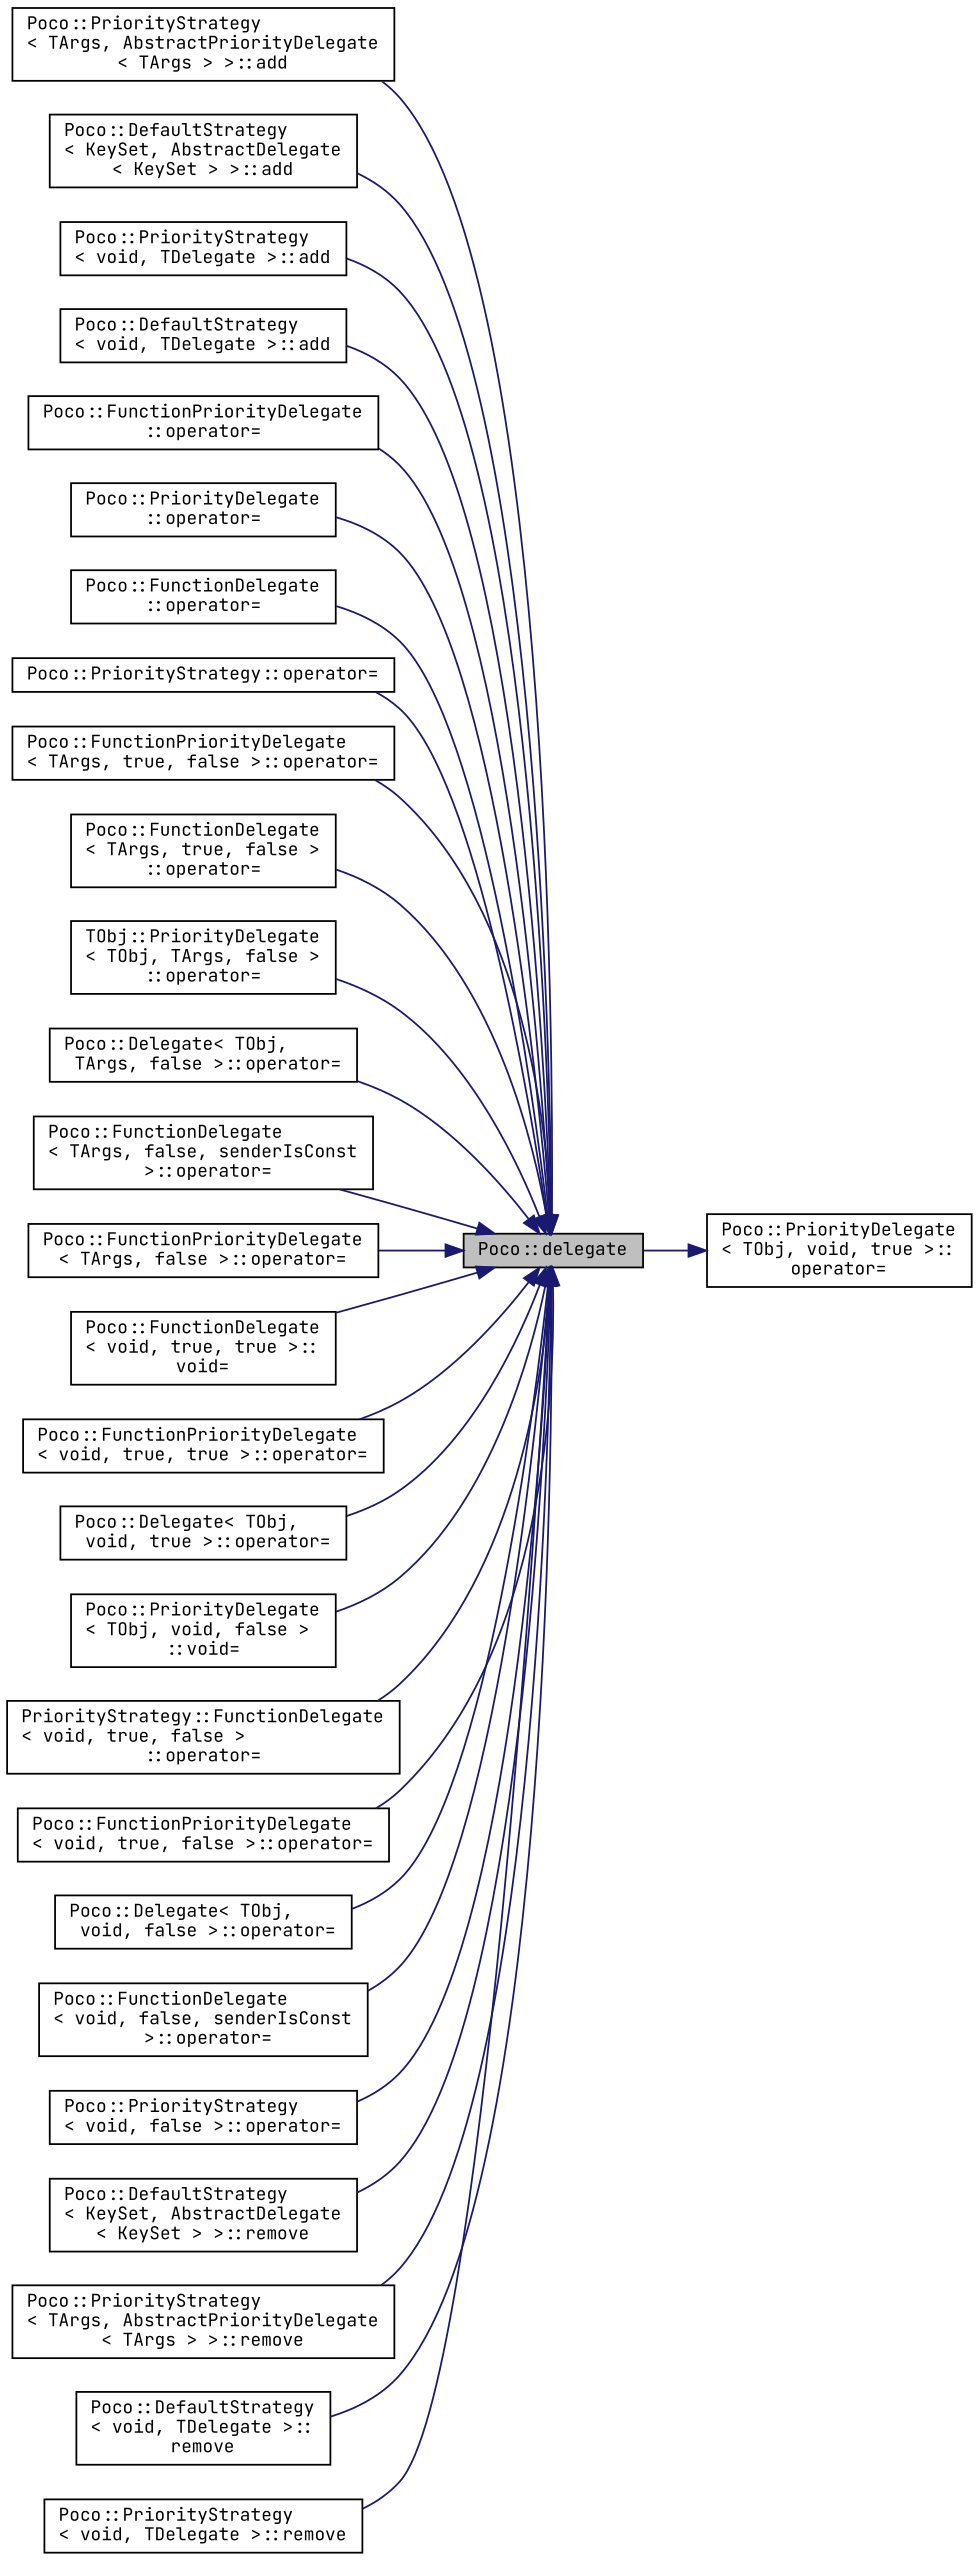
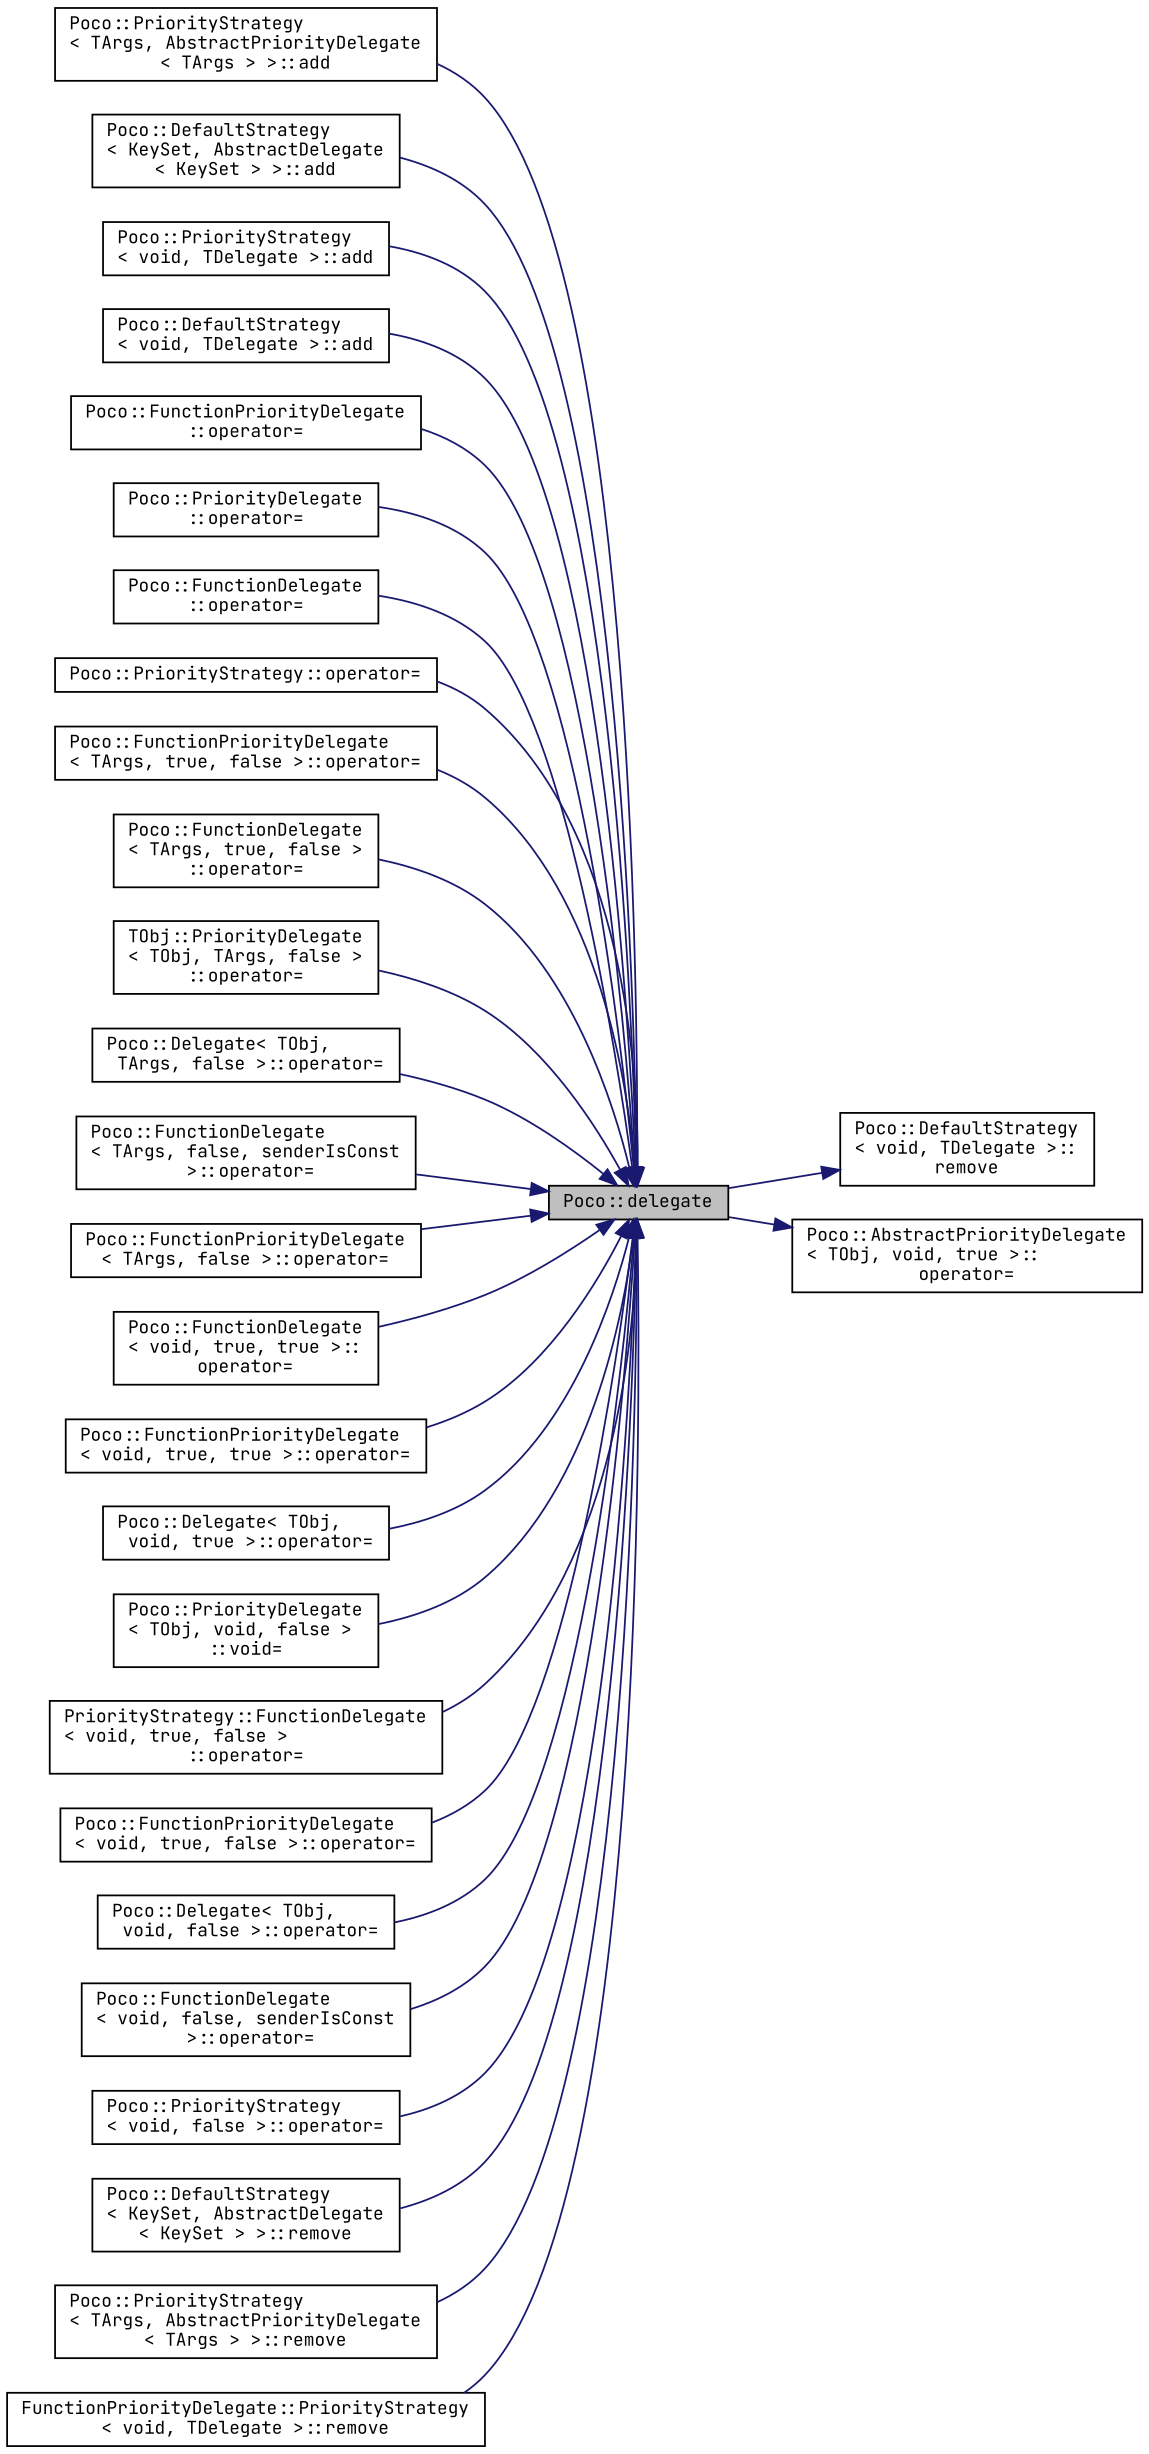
  digraph {
    fontname="JetBrains Mono"
    rankdir=RL
    node [color=black fillcolor=white fontname="JetBrains Mono" fontsize=10 shape=record style=filled]
    edge [color=midnightblue dir=back fontname="JetBrains Mono" fontsize=10 labelfontname=Helvetica labelfontsize=10 style=solid]
    n1 [fillcolor=grey75 fontcolor=black height=0.2 label="Poco::delegate" width=0.4]
    n2 [height=0.2 label="Poco::PriorityStrategy\l\< TArgs, AbstractPriorityDelegate\l\< TArgs \> \>::add" width=0.4]
    n3 [height=0.2 label="Poco::DefaultStrategy\l\< KeySet, AbstractDelegate\l\< KeySet \> \>::add" width=0.4]
    n4 [height=0.2 label="Poco::PriorityStrategy\l\< void, TDelegate \>::add" width=0.4]
    n5 [height=0.2 label="Poco::DefaultStrategy\l\< void, TDelegate \>::add" width=0.4]
    n6 [height=0.2 label="Poco::FunctionPriorityDelegate\l::operator=" width=0.4]
    n7 [height=0.2 label="Poco::PriorityDelegate\l::operator=" width=0.4]
    n8 [height=0.2 label="Poco::FunctionDelegate\l::operator=" width=0.4]
    n9 [height=0.2 label="Poco::PriorityStrategy::operator=" width=0.4]
    n10 [height=0.2 label="Poco::FunctionPriorityDelegate\l\< TArgs, true, false \>::operator=" width=0.4]
    n11 [height=0.2 label="Poco::FunctionDelegate\l\< TArgs, true, false \>\l::operator=" width=0.4]
    n12 [height=0.2 label="TObj::PriorityDelegate\l\< TObj, TArgs, false \>\l::operator=" width=0.4]
    n13 [height=0.2 label="Poco::Delegate\< TObj,\l TArgs, false \>::operator=" width=0.4]
    n14 [height=0.2 label="Poco::FunctionDelegate\l\< TArgs, false, senderIsConst\l \>::operator=" width=0.4]
    n15 [height=0.2 label="Poco::FunctionPriorityDelegate\l\< TArgs, false \>::operator=" width=0.4]
-   n16 [height=0.2 label="Poco::FunctionDelegate\l\< void, true, true \>::\lvoid=" width=0.4]
+   n16 [height=0.2 label="Poco::FunctionDelegate\l\< void, true, true \>::\loperator=" width=0.4]
    n17 [height=0.2 label="Poco::FunctionPriorityDelegate\l\< void, true, true \>::operator=" width=0.4]
    n18 [height=0.2 label="Poco::Delegate\< TObj,\l void, true \>::operator=" width=0.4]
    n19 [height=0.2 label="Poco::PriorityDelegate\l\< TObj, void, false \>\l::void=" width=0.4]
    n20 [height=0.2 label="PriorityStrategy::FunctionDelegate\l\< void, true, false \>\l::operator=" width=0.4]
    n21 [height=0.2 label="Poco::FunctionPriorityDelegate\l\< void, true, false \>::operator=" width=0.4]
    n22 [height=0.2 label="Poco::Delegate\< TObj,\l void, false \>::operator=" width=0.4]
    n23 [height=0.2 label="Poco::FunctionDelegate\l\< void, false, senderIsConst\l \>::operator=" width=0.4]
    n24 [height=0.2 label="Poco::PriorityStrategy\l\< void, false \>::operator=" width=0.4]
    n25 [height=0.2 label="Poco::DefaultStrategy\l\< KeySet, AbstractDelegate\l\< KeySet \> \>::remove" width=0.4]
    n26 [height=0.2 label="Poco::PriorityStrategy\l\< TArgs, AbstractPriorityDelegate\l\< TArgs \> \>::remove" width=0.4]
    n27 [height=0.2 label="Poco::DefaultStrategy\l\< void, TDelegate \>::\lremove" width=0.4]
-   n28 [height=0.2 label="Poco::PriorityStrategy\l\< void, TDelegate \>::remove" width=0.4]
-   n29 [height=0.2 label="Poco::PriorityDelegate\l\< TObj, void, true \>::\loperator=" width=0.4]
+   n28 [height=0.2 label="FunctionPriorityDelegate::PriorityStrategy\l\< void, TDelegate \>::remove" width=0.4]
+   n29 [height=0.2 label="Poco::AbstractPriorityDelegate\l\< TObj, void, true \>::\loperator=" width=0.4]
    n1 -> n2
    n1 -> n3
    n1 -> n4
    n1 -> n5
    n1 -> n6
    n1 -> n7
    n1 -> n8
    n1 -> n9
    n1 -> n10
    n1 -> n11
    n1 -> n12
    n1 -> n13
    n1 -> n14
    n1 -> n15
    n1 -> n16
    n1 -> n17
    n1 -> n18
    n1 -> n19
    n1 -> n20
    n1 -> n21
    n1 -> n22
    n1 -> n23
    n1 -> n24
    n1 -> n25
    n1 -> n26
-   n1 -> n27
+   n27 -> n1
    n1 -> n28
    n29 -> n1
  }
